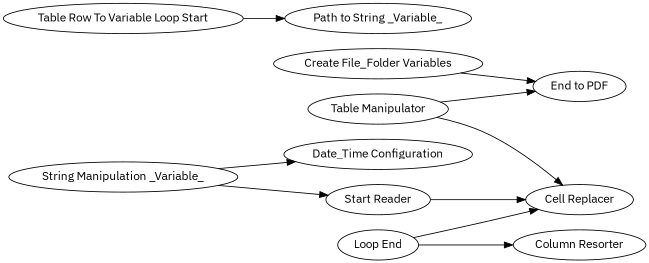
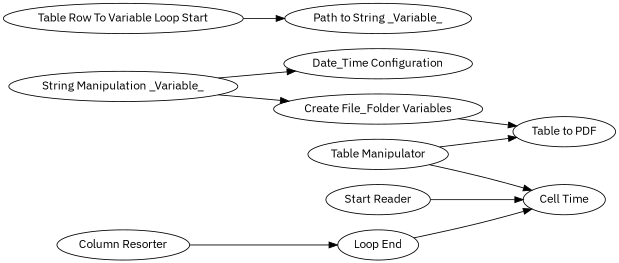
  digraph {
    fontname="IBM Plex Sans"
    rankdir=LR
    node [fontname="IBM Plex Sans"]
    edge [fontname="IBM Plex Sans"]
-   n1 [label="End to PDF"]
+   n1 [label="Table to PDF"]
    n2 [label="Date_Time Configuration"]
    n3 [label="String Manipulation _Variable_"]
    n4 [label="Create File_Folder Variables"]
-   n5 [label="Cell Replacer"]
+   n5 [label="Cell Time"]
    n6 [label="Table Manipulator"]
    n7 [label="Start Reader"]
    n8 [label="Table Row To Variable Loop Start"]
    n9 [label="Path to String _Variable_"]
    n10 [label="Loop End"]
    n11 [label="Column Resorter"]
    n3 -> n2
-   n3 -> n7
+   n3 -> n4
    n4 -> n1
    n6 -> n1
    n6 -> n5
    n7 -> n5
    n8 -> n9
    n10 -> n5
-   n10 -> n11
+   n11 -> n10
  }
